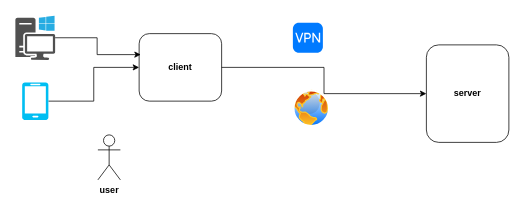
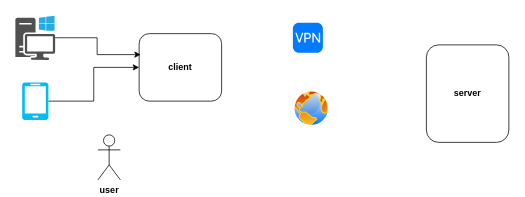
  <mxCell id="0" />
  <mxCell id="1" parent="0" />
  <mxCell id="2" value="user" style="shape=umlActor;verticalLabelPosition=bottom;verticalAlign=top;html=1;outlineConnect=0;fontStyle=1" vertex="1" parent="1"><mxGeometry x="130" y="179" width="30" height="60" as="geometry" /></mxCell>
  <mxCell id="3" value="&lt;span&gt;client&lt;/span&gt;" style="rounded=1;whiteSpace=wrap;html=1;fontStyle=1" vertex="1" parent="1"><mxGeometry x="185" y="44" width="110" height="90" as="geometry" /></mxCell>
  <mxCell id="4" value="server" style="rounded=1;whiteSpace=wrap;html=1;fontStyle=1" vertex="1" parent="1"><mxGeometry x="568" y="59" width="110" height="130" as="geometry" /></mxCell>
  <mxCell id="5" value="" style="html=1;strokeWidth=1;shadow=0;dashed=0;shape=mxgraph.ios7.misc.vpn;fillColor=#007AFF;strokeColor=none;buttonText=;strokeColor2=#222222;fontColor=#222222;fontSize=8;verticalLabelPosition=bottom;verticalAlign=top;align=center;sketch=0;" vertex="1" parent="1"><mxGeometry x="390" y="29.5" width="40" height="40" as="geometry" /></mxCell>
- <mxCell id="6" style="edgeStyle=orthogonalEdgeStyle;rounded=0;orthogonalLoop=1;jettySize=auto;html=1;entryX=0;entryY=0.5;entryDx=0;entryDy=0;" edge="1" parent="1" source="3" target="4"><mxGeometry relative="1" as="geometry" /></mxCell>
  <mxCell id="7" value="" style="sketch=0;pointerEvents=1;shadow=0;dashed=0;html=1;strokeColor=none;fillColor=#505050;labelPosition=center;verticalLabelPosition=bottom;verticalAlign=top;outlineConnect=0;align=center;shape=mxgraph.office.devices.workstation_pc;" vertex="1" parent="1"><mxGeometry x="20" y="20" width="53" height="59" as="geometry" /></mxCell>
  <mxCell id="8" style="edgeStyle=orthogonalEdgeStyle;rounded=0;orthogonalLoop=1;jettySize=auto;html=1;entryX=0;entryY=0.5;entryDx=0;entryDy=0;" edge="1" parent="1" source="9" target="3"><mxGeometry relative="1" as="geometry" /></mxCell>
  <mxCell id="9" value="" style="verticalLabelPosition=bottom;html=1;verticalAlign=top;align=center;strokeColor=none;fillColor=#00BEF2;shape=mxgraph.azure.mobile;pointerEvents=1;" vertex="1" parent="1"><mxGeometry x="29" y="109" width="35" height="50" as="geometry" /></mxCell>
  <mxCell id="10" style="edgeStyle=orthogonalEdgeStyle;rounded=0;orthogonalLoop=1;jettySize=auto;html=1;entryX=0.02;entryY=0.311;entryDx=0;entryDy=0;entryPerimeter=0;" edge="1" parent="1" source="7" target="3"><mxGeometry relative="1" as="geometry" /></mxCell>
  <mxCell id="11" value="" style="image;aspect=fixed;perimeter=ellipsePerimeter;html=1;align=center;shadow=0;dashed=0;spacingTop=3;image=img/lib/active_directory/internet_globe.svg;" vertex="1" parent="1"><mxGeometry x="390" y="119" width="50" height="50" as="geometry" /></mxCell>
